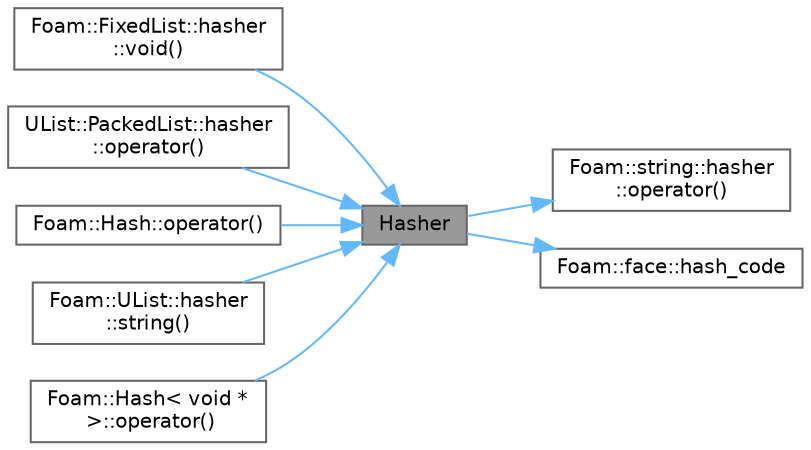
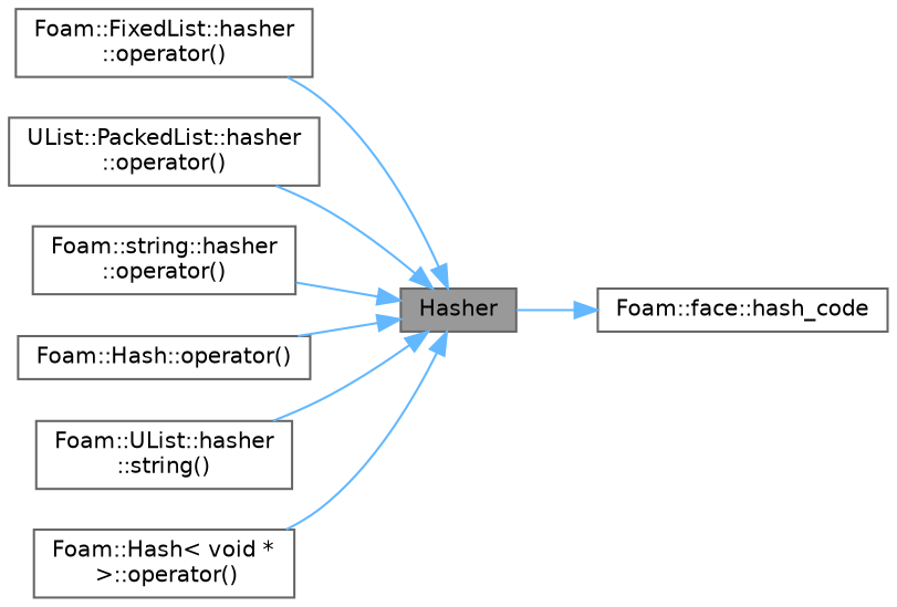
  digraph {
    fontname="DejaVu Sans"
    rankdir=RL
    node [color=grey40 fillcolor=white fontname="DejaVu Sans" fontsize=10 shape=box style=filled]
    edge [color=steelblue1 dir=back fontname="DejaVu Sans" fontsize=10 labelfontname=Helvetica labelfontsize=10 style=solid]
    n1 [color=gray40 fillcolor=grey60 fontcolor=black height=0.2 label=Hasher width=0.4]
-   n2 [height=0.2 label="Foam::FixedList::hasher\l::void()" width=0.4]
+   n2 [height=0.2 label="Foam::FixedList::hasher\l::operator()" width=0.4]
    n3 [height=0.2 label="UList::PackedList::hasher\l::operator()" width=0.4]
    n4 [height=0.2 label="Foam::string::hasher\l::operator()" width=0.4]
    n5 [height=0.2 label="Foam::Hash::operator()" width=0.4]
    n6 [height=0.2 label="Foam::UList::hasher\l::string()" width=0.4]
    n7 [height=0.2 label="Foam::Hash\< void *\l \>::operator()" width=0.4]
    n8 [height=0.2 label="Foam::face::hash_code" width=0.4]
    n1 -> n2
    n1 -> n3
-   n4 -> n1
+   n1 -> n4
    n1 -> n5
    n1 -> n6
    n1 -> n7
    n8 -> n1
  }
